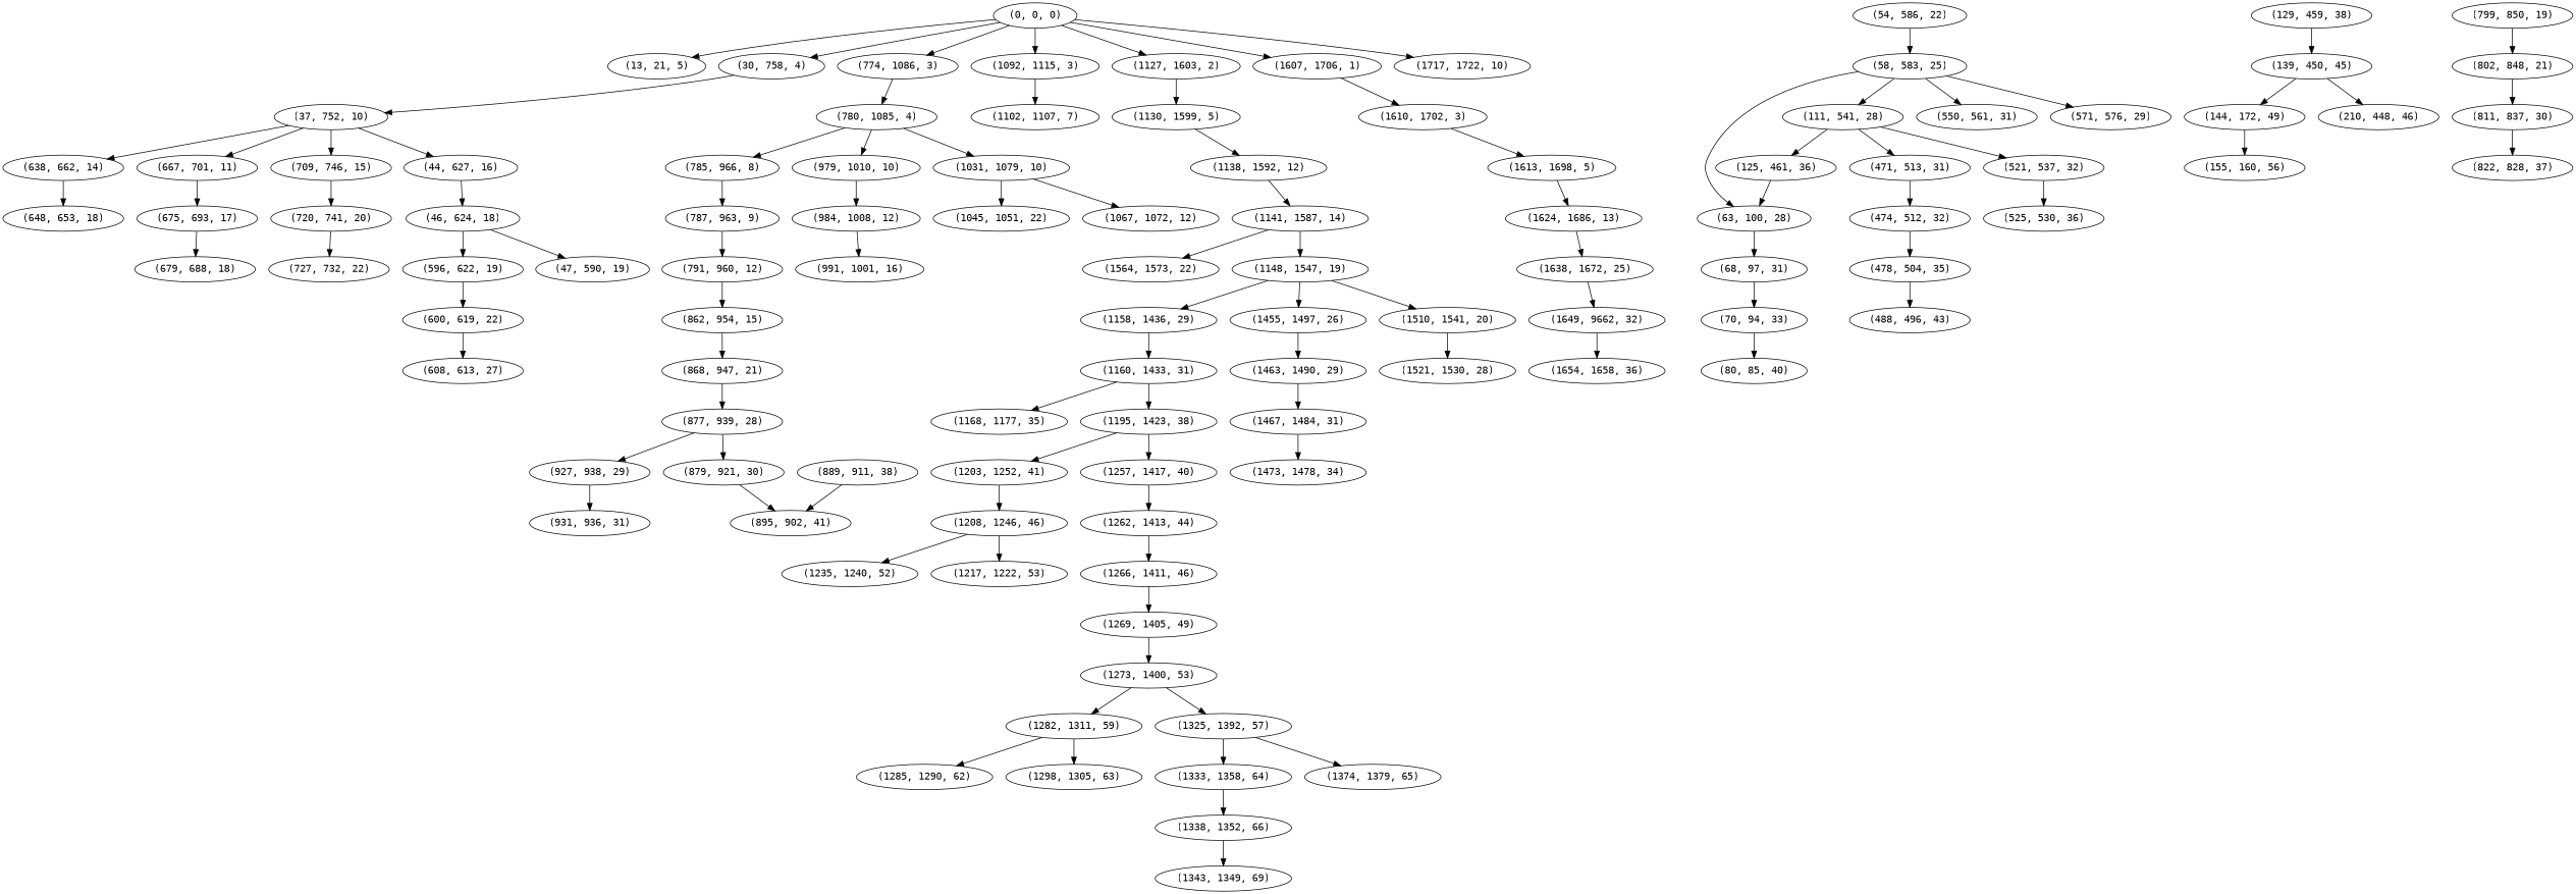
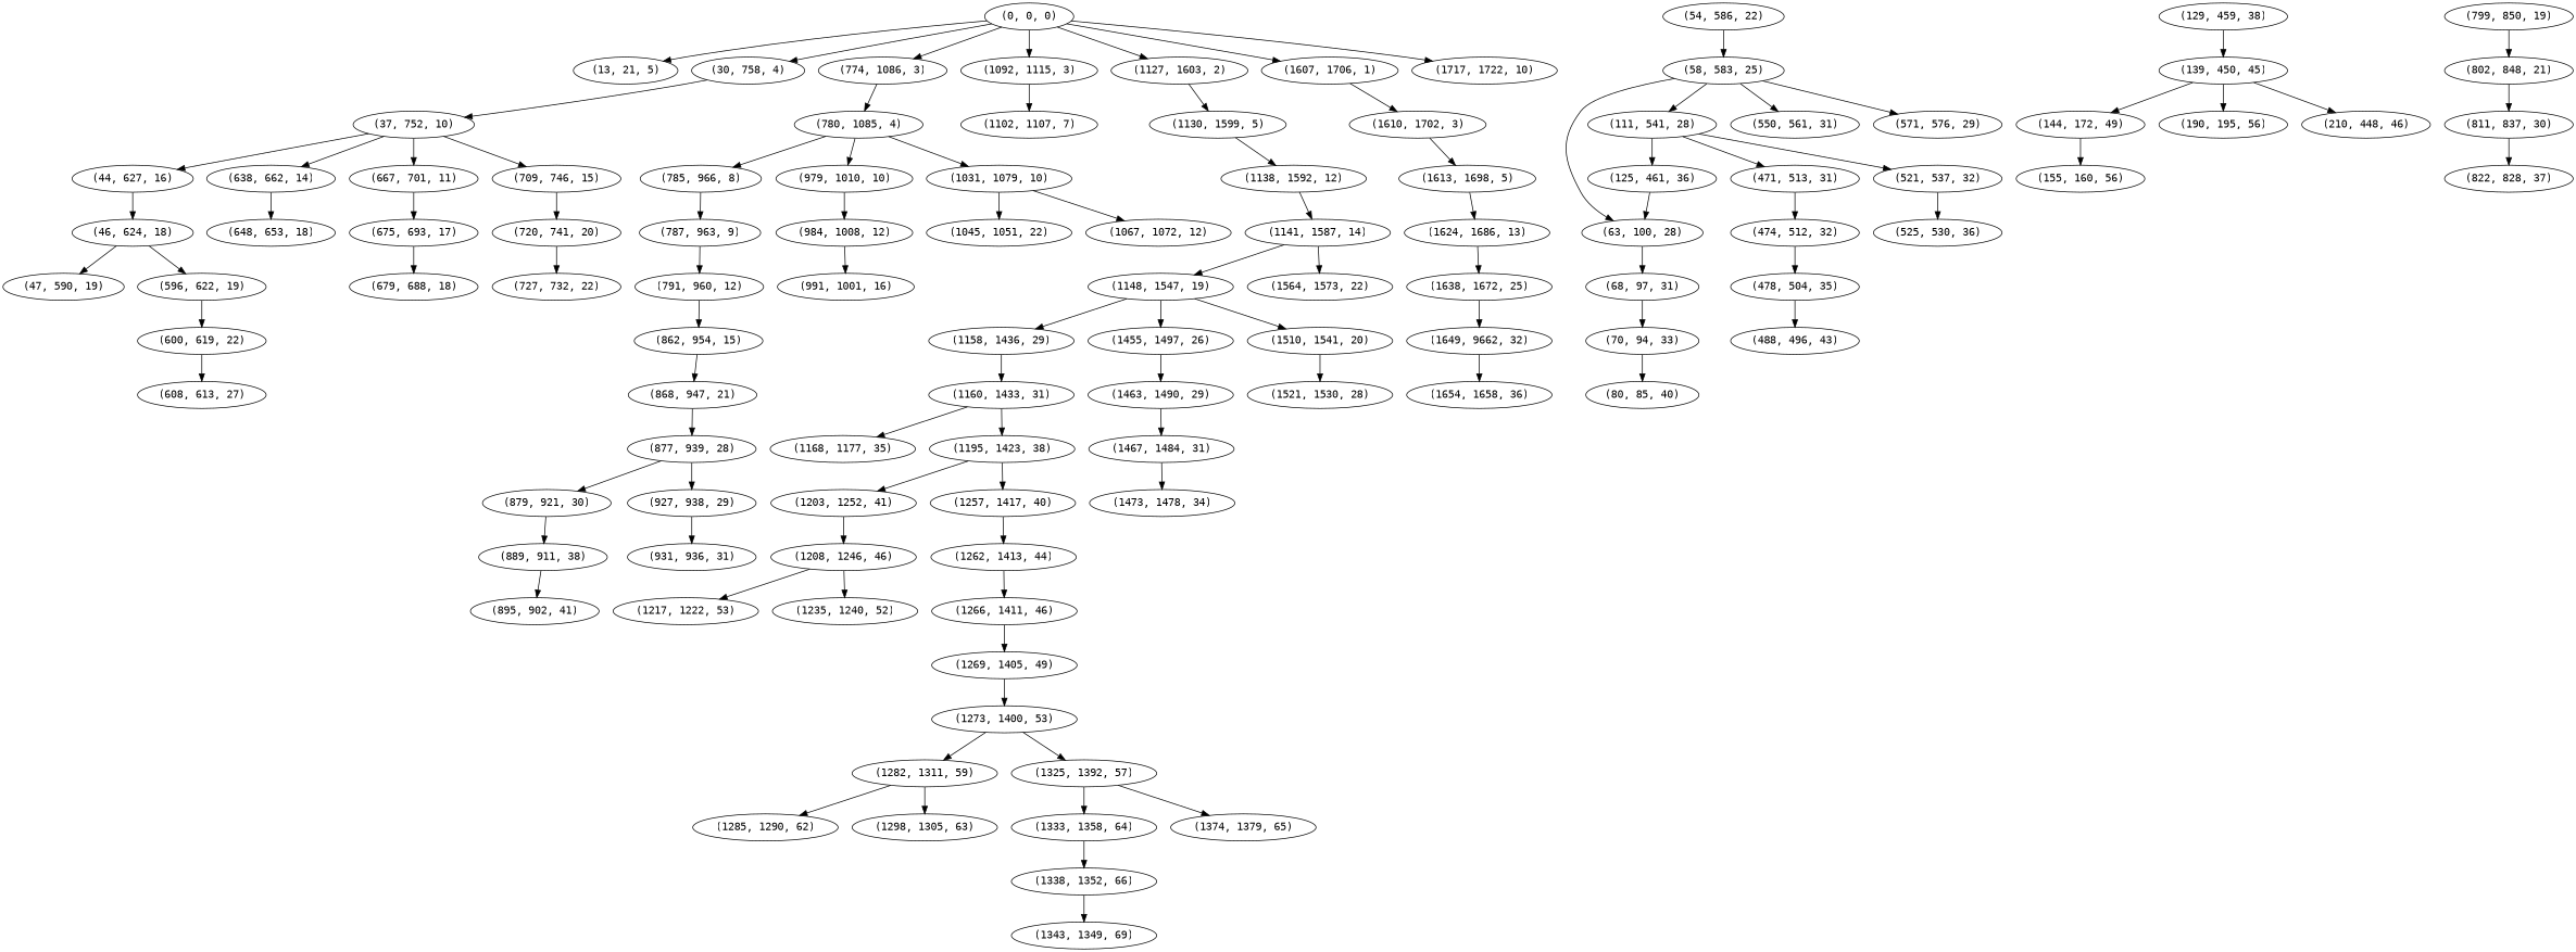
  digraph {
    fontname="DejaVu Sans Mono"
    node [fontname="DejaVu Sans Mono"]
    edge [fontname="DejaVu Sans Mono"]
    "(0, 0, 0)"
    "(13, 21, 5)"
    "(30, 758, 4)"
    "(774, 1086, 3)"
    "(1092, 1115, 3)"
    "(1127, 1603, 2)"
    "(1607, 1706, 1)"
    "(1717, 1722, 10)"
    "(37, 752, 10)"
    "(780, 1085, 4)"
    "(1102, 1107, 7)"
    "(1130, 1599, 5)"
    "(1610, 1702, 3)"
    "(44, 627, 16)"
    "(638, 662, 14)"
    "(667, 701, 11)"
    "(709, 746, 15)"
    "(46, 624, 18)"
    "(648, 653, 18)"
    "(675, 693, 17)"
    "(720, 741, 20)"
    "(47, 590, 19)"
    "(596, 622, 19)"
    "(600, 619, 22)"
    "(54, 586, 22)"
    "(58, 583, 25)"
    "(63, 100, 28)"
    "(111, 541, 28)"
    "(550, 561, 31)"
    "(571, 576, 29)"
    "(68, 97, 31)"
    "(125, 461, 36)"
    "(471, 513, 31)"
    "(521, 537, 32)"
    "(70, 94, 33)"
    "(80, 85, 40)"
    "(474, 512, 32)"
    "(525, 530, 36)"
    "(129, 459, 38)"
    "(139, 450, 45)"
    "(144, 172, 49)"
+   "(190, 195, 56)"
    "(210, 448, 46)"
    "(155, 160, 56)"
    "(478, 504, 35)"
    "(488, 496, 43)"
    "(608, 613, 27)"
    "(679, 688, 18)"
    "(727, 732, 22)"
    "(785, 966, 8)"
    "(979, 1010, 10)"
    "(1031, 1079, 10)"
    "(787, 963, 9)"
    "(984, 1008, 12)"
    "(1045, 1051, 22)"
    "(1067, 1072, 12)"
    "(791, 960, 12)"
    "(862, 954, 15)"
    "(799, 850, 19)"
    "(802, 848, 21)"
    "(868, 947, 21)"
    "(811, 837, 30)"
    "(822, 828, 37)"
    "(877, 939, 28)"
    "(879, 921, 30)"
    "(927, 938, 29)"
    "(889, 911, 38)"
    "(931, 936, 31)"
    "(895, 902, 41)"
    "(991, 1001, 16)"
    "(1138, 1592, 12)"
    "(1141, 1587, 14)"
    "(1148, 1547, 19)"
    "(1564, 1573, 22)"
    "(1158, 1436, 29)"
    "(1455, 1497, 26)"
    "(1510, 1541, 20)"
    "(1160, 1433, 31)"
    "(1463, 1490, 29)"
    "(1521, 1530, 28)"
    "(1168, 1177, 35)"
    "(1195, 1423, 38)"
    "(1203, 1252, 41)"
    "(1257, 1417, 40)"
    "(1208, 1246, 46)"
    "(1262, 1413, 44)"
    "(1217, 1222, 53)"
    "(1235, 1240, 52)"
    "(1266, 1411, 46)"
    "(1269, 1405, 49)"
    "(1273, 1400, 53)"
    "(1282, 1311, 59)"
    "(1325, 1392, 57)"
    "(1285, 1290, 62)"
    "(1298, 1305, 63)"
    "(1333, 1358, 64)"
    "(1374, 1379, 65)"
    "(1338, 1352, 66)"
    "(1343, 1349, 69)"
    "(1467, 1484, 31)"
    "(1473, 1478, 34)"
    "(1613, 1698, 5)"
    "(1624, 1686, 13)"
    "(1638, 1672, 25)"
    n105 [label="(1649, 9662, 32)"]
    "(1654, 1658, 36)"
    "(0, 0, 0)" -> "(13, 21, 5)"
    "(0, 0, 0)" -> "(30, 758, 4)"
    "(0, 0, 0)" -> "(774, 1086, 3)"
    "(0, 0, 0)" -> "(1092, 1115, 3)"
    "(0, 0, 0)" -> "(1127, 1603, 2)"
    "(0, 0, 0)" -> "(1607, 1706, 1)"
    "(0, 0, 0)" -> "(1717, 1722, 10)"
    "(30, 758, 4)" -> "(37, 752, 10)"
    "(774, 1086, 3)" -> "(780, 1085, 4)"
    "(1092, 1115, 3)" -> "(1102, 1107, 7)"
    "(1127, 1603, 2)" -> "(1130, 1599, 5)"
    "(1607, 1706, 1)" -> "(1610, 1702, 3)"
    "(37, 752, 10)" -> "(44, 627, 16)"
    "(37, 752, 10)" -> "(638, 662, 14)"
    "(37, 752, 10)" -> "(667, 701, 11)"
    "(37, 752, 10)" -> "(709, 746, 15)"
    "(780, 1085, 4)" -> "(785, 966, 8)"
    "(780, 1085, 4)" -> "(979, 1010, 10)"
    "(780, 1085, 4)" -> "(1031, 1079, 10)"
    "(1130, 1599, 5)" -> "(1138, 1592, 12)"
    "(1610, 1702, 3)" -> "(1613, 1698, 5)"
    "(44, 627, 16)" -> "(46, 624, 18)"
    "(638, 662, 14)" -> "(648, 653, 18)"
    "(667, 701, 11)" -> "(675, 693, 17)"
    "(709, 746, 15)" -> "(720, 741, 20)"
    "(46, 624, 18)" -> "(47, 590, 19)"
    "(46, 624, 18)" -> "(596, 622, 19)"
    "(675, 693, 17)" -> "(679, 688, 18)"
    "(720, 741, 20)" -> "(727, 732, 22)"
    "(596, 622, 19)" -> "(600, 619, 22)"
    "(600, 619, 22)" -> "(608, 613, 27)"
    "(54, 586, 22)" -> "(58, 583, 25)"
    "(58, 583, 25)" -> "(63, 100, 28)"
    "(58, 583, 25)" -> "(111, 541, 28)"
    "(58, 583, 25)" -> "(550, 561, 31)"
    "(58, 583, 25)" -> "(571, 576, 29)"
    "(63, 100, 28)" -> "(68, 97, 31)"
    "(111, 541, 28)" -> "(125, 461, 36)"
    "(111, 541, 28)" -> "(471, 513, 31)"
    "(111, 541, 28)" -> "(521, 537, 32)"
    "(68, 97, 31)" -> "(70, 94, 33)"
    "(125, 461, 36)" -> "(63, 100, 28)"
    "(471, 513, 31)" -> "(474, 512, 32)"
    "(521, 537, 32)" -> "(525, 530, 36)"
    "(70, 94, 33)" -> "(80, 85, 40)"
    "(474, 512, 32)" -> "(478, 504, 35)"
    "(129, 459, 38)" -> "(139, 450, 45)"
    "(139, 450, 45)" -> "(144, 172, 49)"
+   "(139, 450, 45)" -> "(190, 195, 56)"
    "(139, 450, 45)" -> "(210, 448, 46)"
    "(144, 172, 49)" -> "(155, 160, 56)"
    "(478, 504, 35)" -> "(488, 496, 43)"
    "(785, 966, 8)" -> "(787, 963, 9)"
    "(979, 1010, 10)" -> "(984, 1008, 12)"
    "(1031, 1079, 10)" -> "(1045, 1051, 22)"
    "(1031, 1079, 10)" -> "(1067, 1072, 12)"
    "(787, 963, 9)" -> "(791, 960, 12)"
    "(984, 1008, 12)" -> "(991, 1001, 16)"
    "(791, 960, 12)" -> "(862, 954, 15)"
    "(862, 954, 15)" -> "(868, 947, 21)"
    "(799, 850, 19)" -> "(802, 848, 21)"
    "(802, 848, 21)" -> "(811, 837, 30)"
    "(868, 947, 21)" -> "(877, 939, 28)"
    "(811, 837, 30)" -> "(822, 828, 37)"
    "(877, 939, 28)" -> "(879, 921, 30)"
    "(877, 939, 28)" -> "(927, 938, 29)"
-   "(879, 921, 30)" -> "(895, 902, 41)"
+   "(879, 921, 30)" -> "(889, 911, 38)"
    "(927, 938, 29)" -> "(931, 936, 31)"
    "(889, 911, 38)" -> "(895, 902, 41)"
    "(1138, 1592, 12)" -> "(1141, 1587, 14)"
    "(1141, 1587, 14)" -> "(1148, 1547, 19)"
    "(1141, 1587, 14)" -> "(1564, 1573, 22)"
    "(1148, 1547, 19)" -> "(1158, 1436, 29)"
    "(1148, 1547, 19)" -> "(1455, 1497, 26)"
    "(1148, 1547, 19)" -> "(1510, 1541, 20)"
    "(1158, 1436, 29)" -> "(1160, 1433, 31)"
    "(1455, 1497, 26)" -> "(1463, 1490, 29)"
    "(1510, 1541, 20)" -> "(1521, 1530, 28)"
    "(1160, 1433, 31)" -> "(1168, 1177, 35)"
    "(1160, 1433, 31)" -> "(1195, 1423, 38)"
    "(1463, 1490, 29)" -> "(1467, 1484, 31)"
    "(1195, 1423, 38)" -> "(1203, 1252, 41)"
    "(1195, 1423, 38)" -> "(1257, 1417, 40)"
    "(1203, 1252, 41)" -> "(1208, 1246, 46)"
    "(1257, 1417, 40)" -> "(1262, 1413, 44)"
    "(1208, 1246, 46)" -> "(1217, 1222, 53)"
    "(1208, 1246, 46)" -> "(1235, 1240, 52)"
    "(1262, 1413, 44)" -> "(1266, 1411, 46)"
    "(1266, 1411, 46)" -> "(1269, 1405, 49)"
    "(1269, 1405, 49)" -> "(1273, 1400, 53)"
    "(1273, 1400, 53)" -> "(1282, 1311, 59)"
    "(1273, 1400, 53)" -> "(1325, 1392, 57)"
    "(1282, 1311, 59)" -> "(1285, 1290, 62)"
    "(1282, 1311, 59)" -> "(1298, 1305, 63)"
    "(1325, 1392, 57)" -> "(1333, 1358, 64)"
    "(1325, 1392, 57)" -> "(1374, 1379, 65)"
    "(1333, 1358, 64)" -> "(1338, 1352, 66)"
    "(1338, 1352, 66)" -> "(1343, 1349, 69)"
    "(1467, 1484, 31)" -> "(1473, 1478, 34)"
    "(1613, 1698, 5)" -> "(1624, 1686, 13)"
    "(1624, 1686, 13)" -> "(1638, 1672, 25)"
    "(1638, 1672, 25)" -> n105
    n105 -> "(1654, 1658, 36)"
  }
